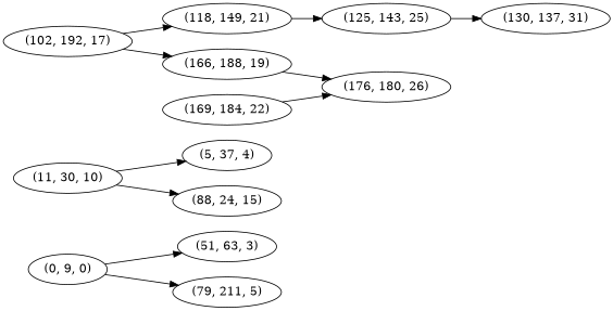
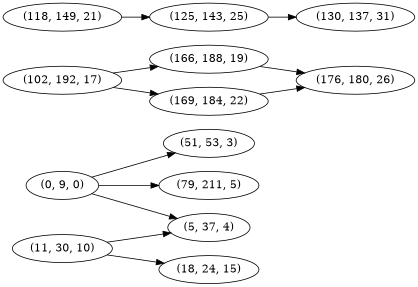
  digraph {
    rankdir=LR
    n1 [label="(0, 9, 0)"]
    "(5, 37, 4)"
-   "(51, 63, 3)"
+   "(51, 63, 3)" [label="(51, 53, 3)"]
    "(79, 211, 5)"
    "(11, 30, 10)"
-   "(18, 24, 15)" [label="(88, 24, 15)"]
+   "(18, 24, 15)"
    "(102, 192, 17)"
    "(118, 149, 21)"
    "(166, 188, 19)"
    "(125, 143, 25)"
    "(176, 180, 26)"
    n12 [label="(130, 137, 31)"]
    "(169, 184, 22)"
+   n1 -> "(5, 37, 4)"
    n1 -> "(51, 63, 3)"
    n1 -> "(79, 211, 5)"
    "(11, 30, 10)" -> "(5, 37, 4)"
    "(11, 30, 10)" -> "(18, 24, 15)"
-   "(102, 192, 17)" -> "(118, 149, 21)"
+   "(102, 192, 17)" -> "(169, 184, 22)"
    "(102, 192, 17)" -> "(166, 188, 19)"
    "(118, 149, 21)" -> "(125, 143, 25)"
    "(166, 188, 19)" -> "(176, 180, 26)"
    "(125, 143, 25)" -> n12
    "(169, 184, 22)" -> "(176, 180, 26)"
  }
